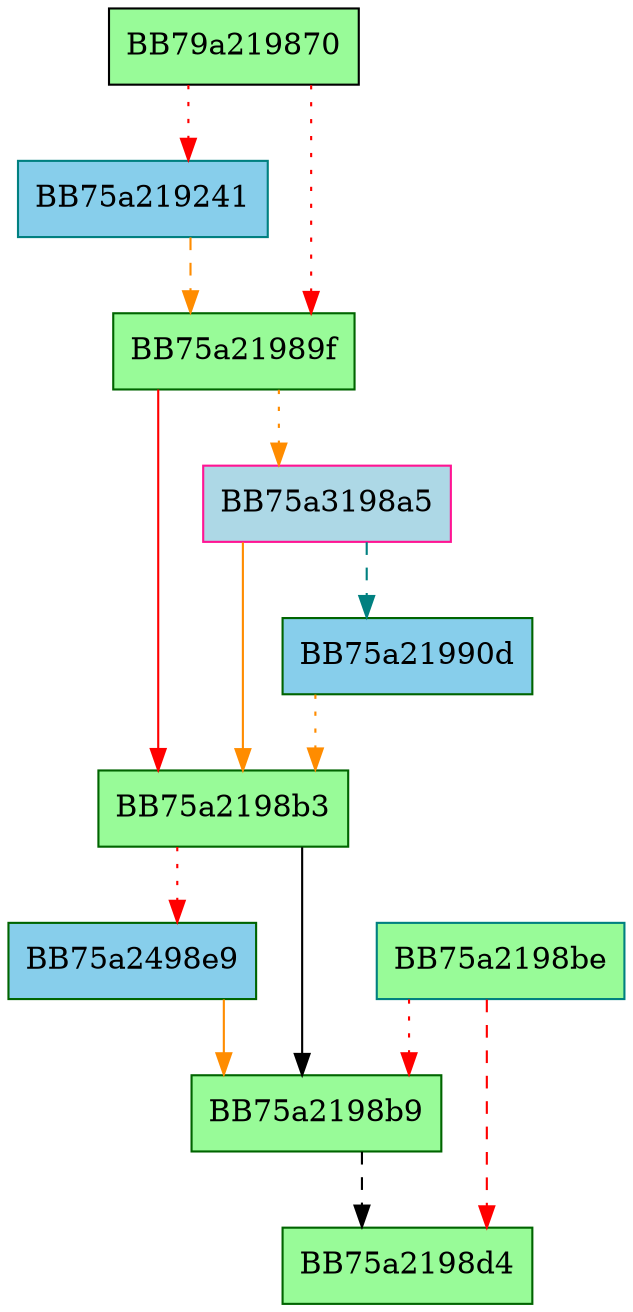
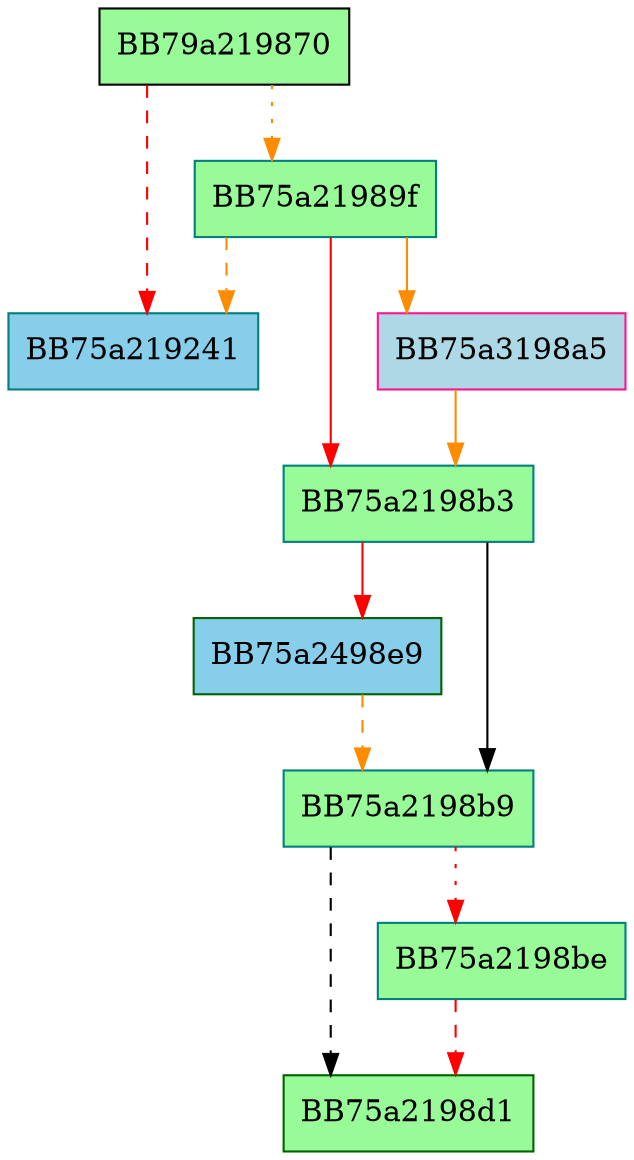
  digraph {
    splines=ortho
    node [color=darkgreen fillcolor=palegreen shape=box style=filled]
    edge [color=darkorange style=dotted]
    n1 [color=black label=BB79a219870]
    n2 [color=teal fillcolor=skyblue label=BB75a219241]
-   BB75a21989f
-   BB75a2198b3
+   BB75a21989f [color=teal]
+   BB75a2198b3 [color=teal]
    n5 [color=deeppink fillcolor=lightblue label=BB75a3198a5]
    n6 [fillcolor=skyblue label=BB75a2498e9]
-   BB75a2198b9
-   BB75a21990d [fillcolor=skyblue]
-   BB75a2198d4
+   BB75a2198b9 [color=teal]
+   BB75a2198d4 [label=BB75a2198d1]
    BB75a2198be [color=teal]
-   n1 -> n2 [color=red]
-   n1 -> BB75a21989f [color=red]
-   n2 -> BB75a21989f [style=dashed]
+   n1 -> n2 [color=red style=dashed]
+   n1 -> BB75a21989f
+   BB75a21989f -> n2 [style=dashed]
    BB75a21989f -> BB75a2198b3 [color=red style=solid]
-   BB75a21989f -> n5
-   BB75a2198b3 -> n6 [color=red]
+   BB75a21989f -> n5 [style=solid]
+   BB75a2198b3 -> n6 [color=red style=solid]
    BB75a2198b3 -> BB75a2198b9 [color=black style=solid]
    n5 -> BB75a2198b3 [style=solid]
-   n5 -> BB75a21990d [color=teal style=dashed]
-   n6 -> BB75a2198b9 [style=solid]
+   n6 -> BB75a2198b9 [style=dashed]
    BB75a2198b9 -> BB75a2198d4 [color=black style=dashed]
-   BB75a2198be -> BB75a2198b9 [color=red]
-   BB75a21990d -> BB75a2198b3
+   BB75a2198b9 -> BB75a2198be [color=red]
    BB75a2198be -> BB75a2198d4 [color=red style=dashed]
  }
